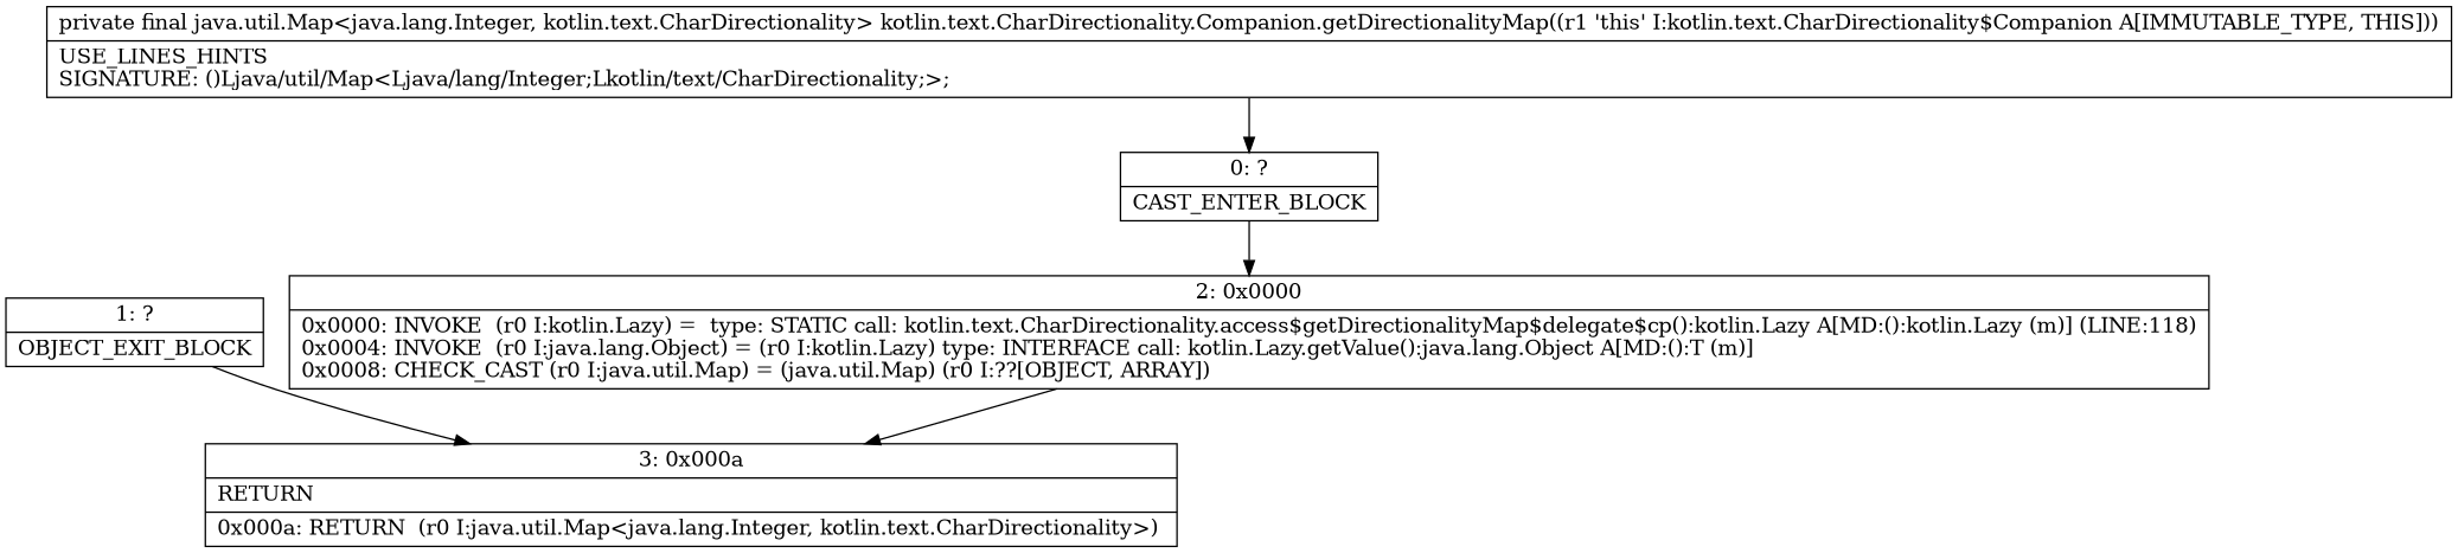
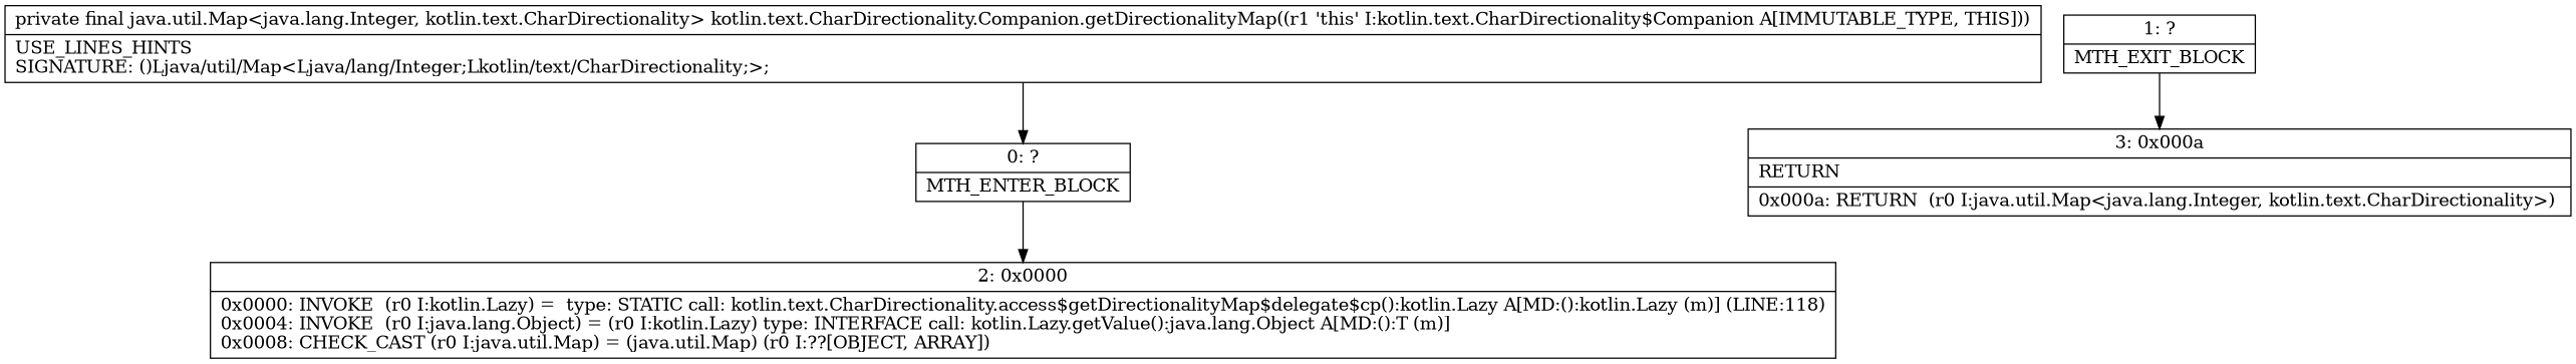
  digraph {
    node [shape=record]
-   n1 [label="{0\:\ ?|CAST_ENTER_BLOCK\l}"]
+   n1 [label="{0\:\ ?|MTH_ENTER_BLOCK\l}"]
    n2 [label="{2\:\ 0x0000|0x0000: INVOKE  (r0 I:kotlin.Lazy) =  type: STATIC call: kotlin.text.CharDirectionality.access$getDirectionalityMap$delegate$cp():kotlin.Lazy A[MD:():kotlin.Lazy (m)] (LINE:118)\l0x0004: INVOKE  (r0 I:java.lang.Object) = (r0 I:kotlin.Lazy) type: INTERFACE call: kotlin.Lazy.getValue():java.lang.Object A[MD:():T (m)]\l0x0008: CHECK_CAST (r0 I:java.util.Map) = (java.util.Map) (r0 I:??[OBJECT, ARRAY]) \l}"]
    n3 [label="{3\:\ 0x000a|RETURN\l|0x000a: RETURN  (r0 I:java.util.Map\<java.lang.Integer, kotlin.text.CharDirectionality\>) \l}"]
-   n4 [label="{1\:\ ?|OBJECT_EXIT_BLOCK\l}"]
+   n4 [label="{1\:\ ?|MTH_EXIT_BLOCK\l}"]
    n5 [label="{private final java.util.Map\<java.lang.Integer, kotlin.text.CharDirectionality\> kotlin.text.CharDirectionality.Companion.getDirectionalityMap((r1 'this' I:kotlin.text.CharDirectionality$Companion A[IMMUTABLE_TYPE, THIS]))  | USE_LINES_HINTS\lSIGNATURE: ()Ljava\/util\/Map\<Ljava\/lang\/Integer;Lkotlin\/text\/CharDirectionality;\>;\l}"]
    n1 -> n2
-   n2 -> n3
    n4 -> n3
    n5 -> n1
  }
